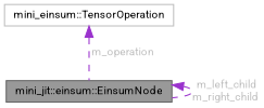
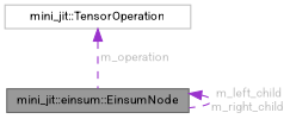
  digraph {
    fontname=Roboto
    node [fontname=Roboto fontsize=10 shape=box style=filled]
    edge [color=darkorchid3 dir=back fontcolor=grey fontname=Roboto fontsize=10 labelfontname=Helvetica labelfontsize=10 style=dashed]
    n1 [color=gray40 fillcolor=grey60 fontcolor=black height=0.2 label="mini_jit::einsum::EinsumNode" width=0.4]
-   n2 [color=grey75 fillcolor=white height=0.2 label="mini_einsum::TensorOperation" width=0.4]
+   n2 [color=grey75 fillcolor=white height=0.2 label="mini_jit::TensorOperation" width=0.4]
    n1 -> n1 [label=" m_left_child\nm_right_child"]
    n2 -> n1 [label=" m_operation"]
  }
